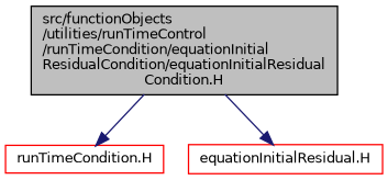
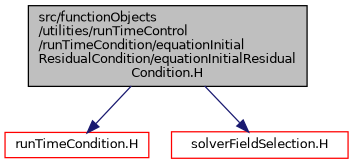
  digraph {
    node [color=red fontname=Helvetica fontsize=10 shape=record]
    edge [color=midnightblue fontname=Helvetica fontsize=10 labelfontname=Helvetica labelfontsize=10 style=solid]
    n1 [color=black fillcolor=grey75 fontcolor=black height=0.2 label="src/functionObjects\l/utilities/runTimeControl\l/runTimeCondition/equationInitial\lResidualCondition/equationInitialResidual\lCondition.H" style=filled width=0.4]
    n2 [height=0.2 label="runTimeCondition.H" width=0.4]
-   n3 [height=0.2 label="equationInitialResidual.H" width=0.4]
+   n3 [height=0.2 label="solverFieldSelection.H" width=0.4]
    n1 -> n2
    n1 -> n3
  }
